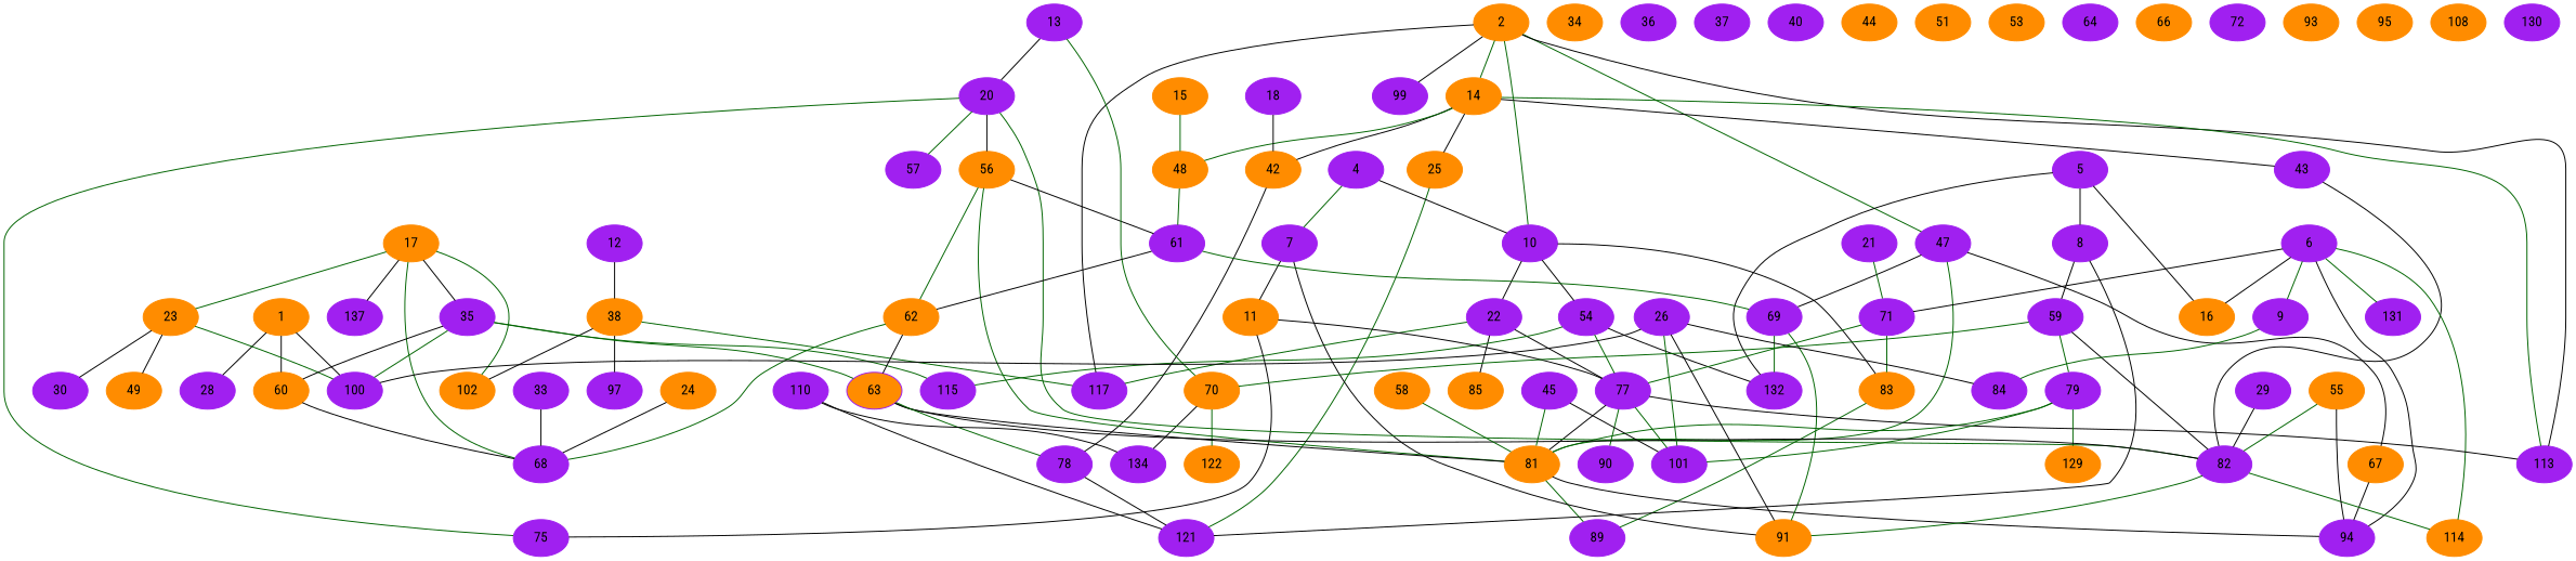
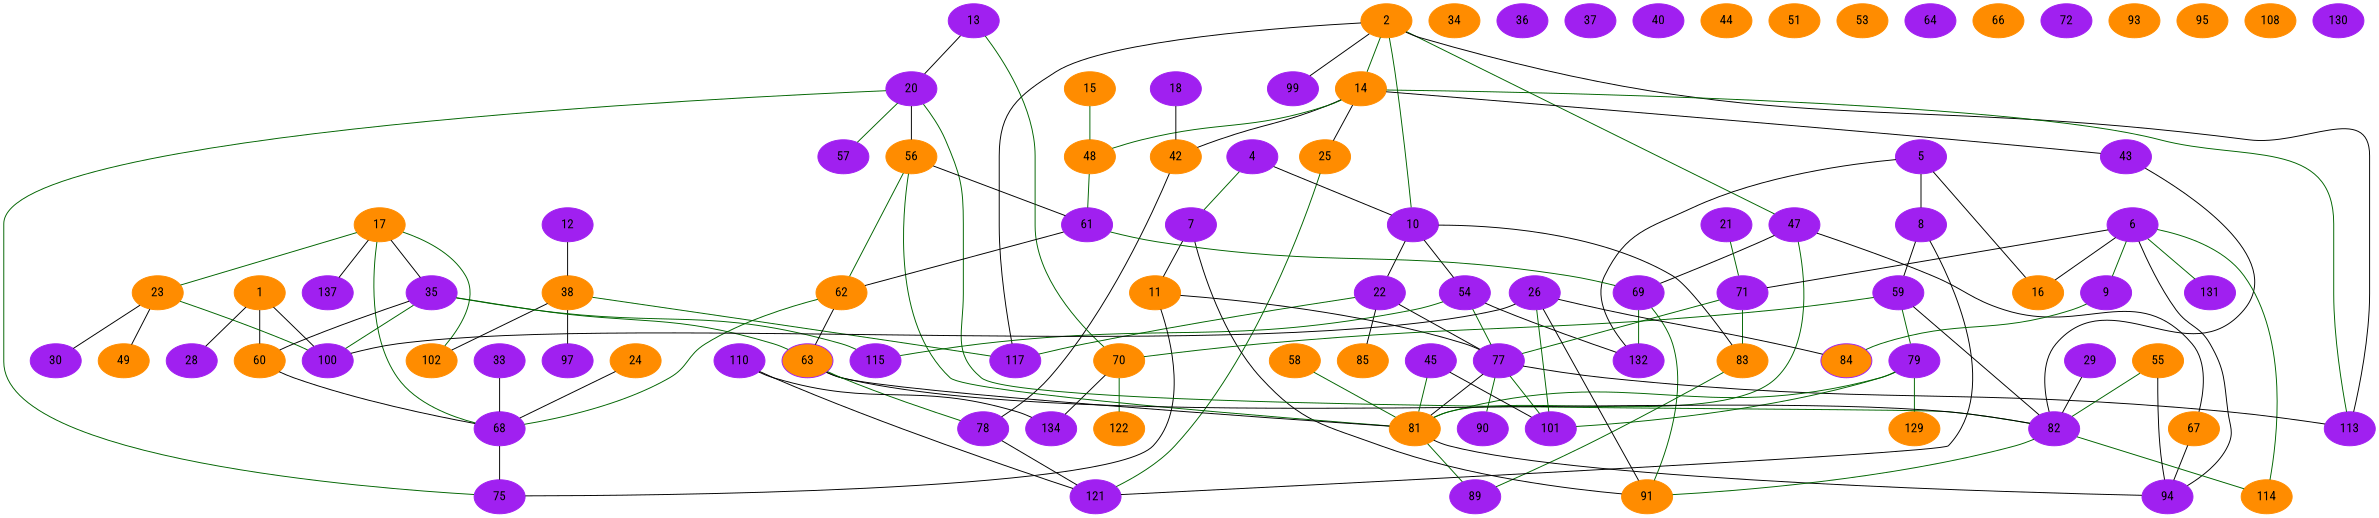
  graph {
    fontname="Roboto Condensed"
    node [color=purple fontname="Roboto Condensed" style=filled]
    edge [color=black fontname="Roboto Condensed"]
    1 [color=darkorange super="+105"]
    28
    60 [color=darkorange]
    100
    68 [super="+69"]
    2 [color=darkorange super="+123"]
    10 [super="+46"]
    14 [color=darkorange super="+19"]
    47 [super="+136"]
    99
    113
    117
    22 [super="+27"]
    54 [super="+80"]
    83 [color=darkorange]
    25 [color=darkorange super="+52"]
    42 [color=darkorange]
    43 [super="+98"]
    48 [color=darkorange]
    81 [color=darkorange super="+135"]
    n21 [label=69 super="+116"]
    67 [color=darkorange]
    15 [color=darkorange]
    91 [color=darkorange super="+120"]
    4 [super="+32"]
    7 [super="+73"]
    11 [color=darkorange]
    8 [super="+76"]
    59 [super="+125"]
    121
    5
    16 [color=darkorange]
    132
    6 [super="+74"]
    9 [super="+107"]
    71 [super="+87"]
    94 [super="+109"]
    114 [color=darkorange]
    131
-   84
+   84 [fillcolor=darkorange]
    77 [super="+119"]
    75 [super="+104"]
    70 [color=darkorange super="+118"]
    82 [super="+127"]
    79 [super="+128"]
    85 [color=darkorange]
    115
    89
    101 [super="+106"]
    90 [super="+112"]
    38 [color=darkorange super="+39"]
    102 [color=darkorange super="+103"]
    97
    12
    20 [super="+41"]
    56 [color=darkorange super="+133"]
    57 [super="+126"]
    13
    122 [color=darkorange]
    134
    78 [super="+124"]
    61
    17 [color=darkorange super="+96"]
    23 [color=darkorange super="+50"]
    35
    137
    30
    49 [color=darkorange super="+88"]
    63 [fillcolor=darkorange super="+92"]
    18
    62 [color=darkorange super="+86"]
    21
    24 [color=darkorange]
    26 [super="+111"]
    29
    33
    34 [color=darkorange]
    36
    37
    40
    44 [color=darkorange]
    45
    51 [color=darkorange]
    53 [color=darkorange]
    55 [color=darkorange]
    58 [color=darkorange]
    129 [color=darkorange]
    64
    66 [color=darkorange]
    72
    93 [color=darkorange]
    95 [color=darkorange]
    108 [color=darkorange]
    110
    130
    1 -- 28
    1 -- 60
    1 -- 100
    60 -- 68
+   68 -- 75
    2 -- 10 [color=darkgreen]
    2 -- 14 [color=darkgreen]
    2 -- 47 [color=darkgreen]
    2 -- 99
    2 -- 113
    2 -- 117
    10 -- 22
    10 -- 54
    10 -- 83
    14 -- 113 [color=darkgreen]
    14 -- 25
    14 -- 42
    14 -- 43
    14 -- 48 [color=darkgreen]
    47 -- 81 [color=darkgreen]
    47 -- n21
    47 -- 67
    22 -- 117 [color=darkgreen]
    22 -- 77
    22 -- 85
    54 -- 132
    54 -- 77 [color=darkgreen]
    54 -- 115 [color=darkgreen]
    83 -- 89 [color=darkgreen]
    25 -- 121 [color=darkgreen]
    42 -- 78
    43 -- 82
    48 -- 61 [color=darkgreen]
    81 -- 94
    81 -- 89 [color=darkgreen]
    n21 -- 91 [color=darkgreen]
    n21 -- 132 [color=darkgreen]
    67 -- 94
    15 -- 48 [color=darkgreen]
    4 -- 10
    4 -- 7 [color=darkgreen]
    7 -- 91
    7 -- 11
    11 -- 77
    11 -- 75
    8 -- 59
    8 -- 121
    59 -- 70 [color=darkgreen]
    59 -- 82
    59 -- 79 [color=darkgreen]
    5 -- 8
    5 -- 16
    5 -- 132
    6 -- 16
    6 -- 9 [color=darkgreen]
    6 -- 71
    6 -- 94
    6 -- 114 [color=darkgreen]
    6 -- 131 [color=darkgreen]
    9 -- 84 [color=darkgreen]
    71 -- 83 [color=darkgreen]
    71 -- 77 [color=darkgreen]
    77 -- 113
    77 -- 81
    77 -- 101 [color=darkgreen]
    77 -- 90 [color=darkgreen]
    70 -- 122 [color=darkgreen]
    70 -- 134
    82 -- 91 [color=darkgreen]
    82 -- 114 [color=darkgreen]
    79 -- 81 [color=darkgreen]
    79 -- 101 [color=darkgreen]
    79 -- 129 [color=darkgreen]
    38 -- 117 [color=darkgreen]
    38 -- 102
    38 -- 97
    12 -- 38
    20 -- 75 [color=darkgreen]
    20 -- 82 [color=darkgreen]
    20 -- 56
    20 -- 57 [color=darkgreen]
    56 -- 81 [color=darkgreen]
    56 -- 61
    56 -- 62 [color=darkgreen]
    13 -- 70 [color=darkgreen]
    13 -- 20
    78 -- 121
    61 -- n21 [color=darkgreen]
    61 -- 62
    17 -- 68 [color=darkgreen]
    17 -- 102 [color=darkgreen]
    17 -- 23 [color=darkgreen]
    17 -- 35
    17 -- 137
    23 -- 100 [color=darkgreen]
    23 -- 30
    23 -- 49
    35 -- 60
    35 -- 100 [color=darkgreen]
    35 -- 115 [color=darkgreen]
    35 -- 63 [color=darkgreen]
    63 -- 81
    63 -- 82
    63 -- 78 [color=darkgreen]
    18 -- 42
    62 -- 68 [color=darkgreen]
    62 -- 63
    21 -- 71 [color=darkgreen]
    24 -- 68
    26 -- 100
    26 -- 91
    26 -- 84
    26 -- 101 [color=darkgreen]
    29 -- 82
    33 -- 68
    45 -- 81 [color=darkgreen]
    45 -- 101
    55 -- 94
    55 -- 82 [color=darkgreen]
    58 -- 81 [color=darkgreen]
    110 -- 121
    110 -- 134
  }
